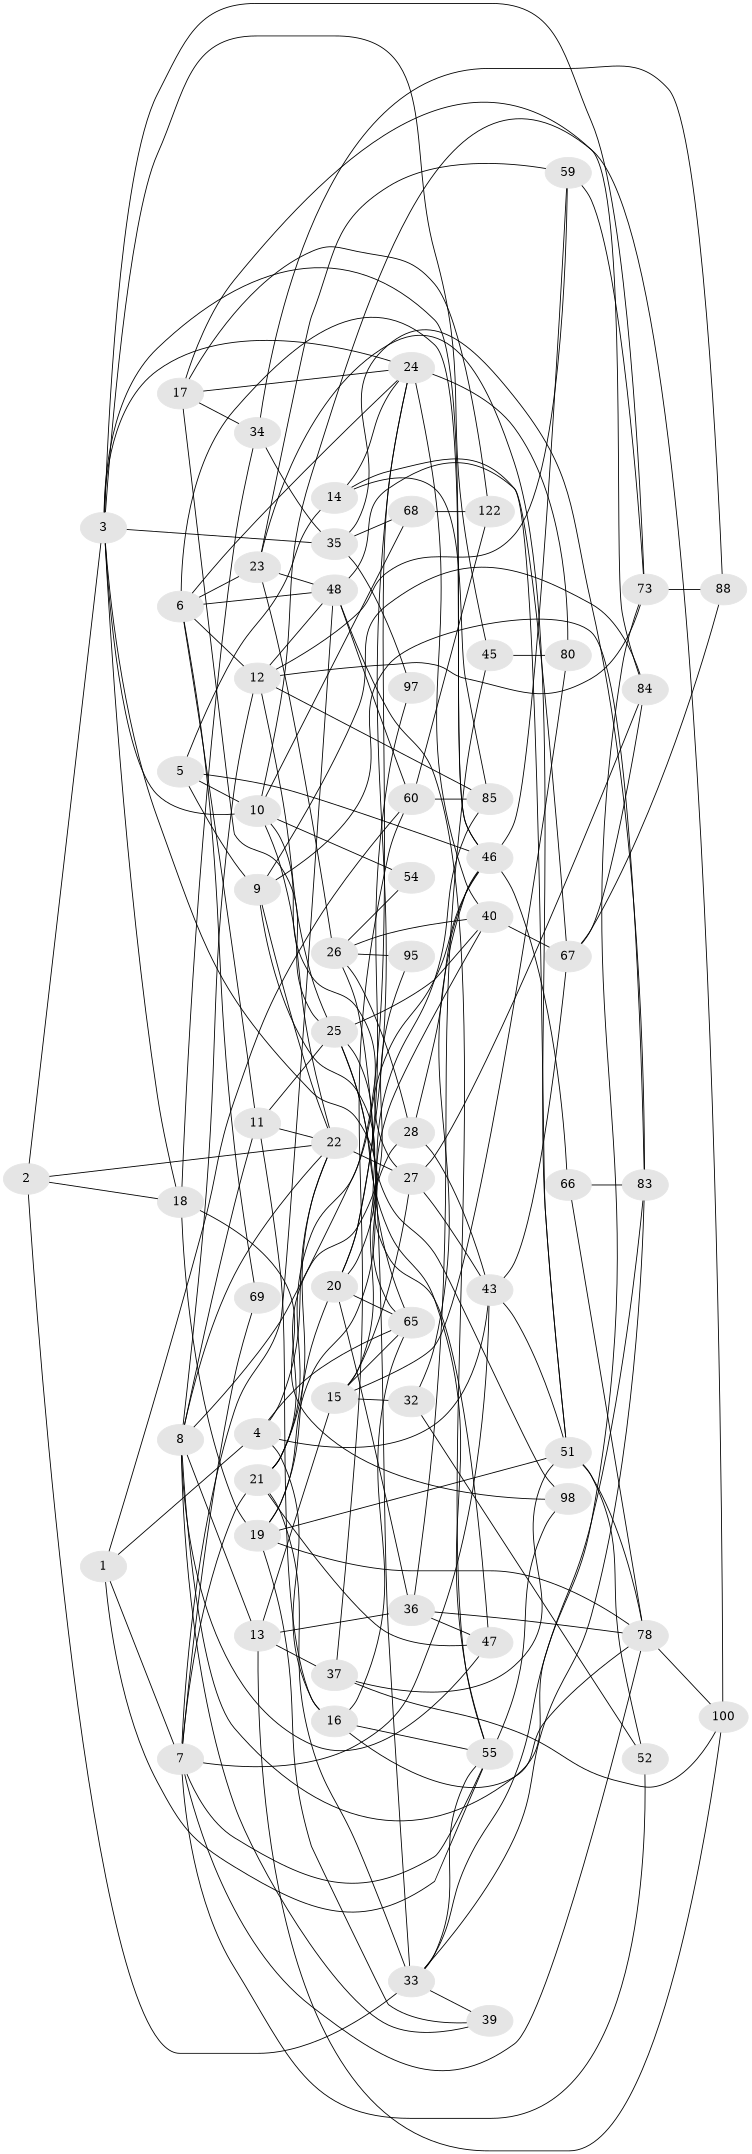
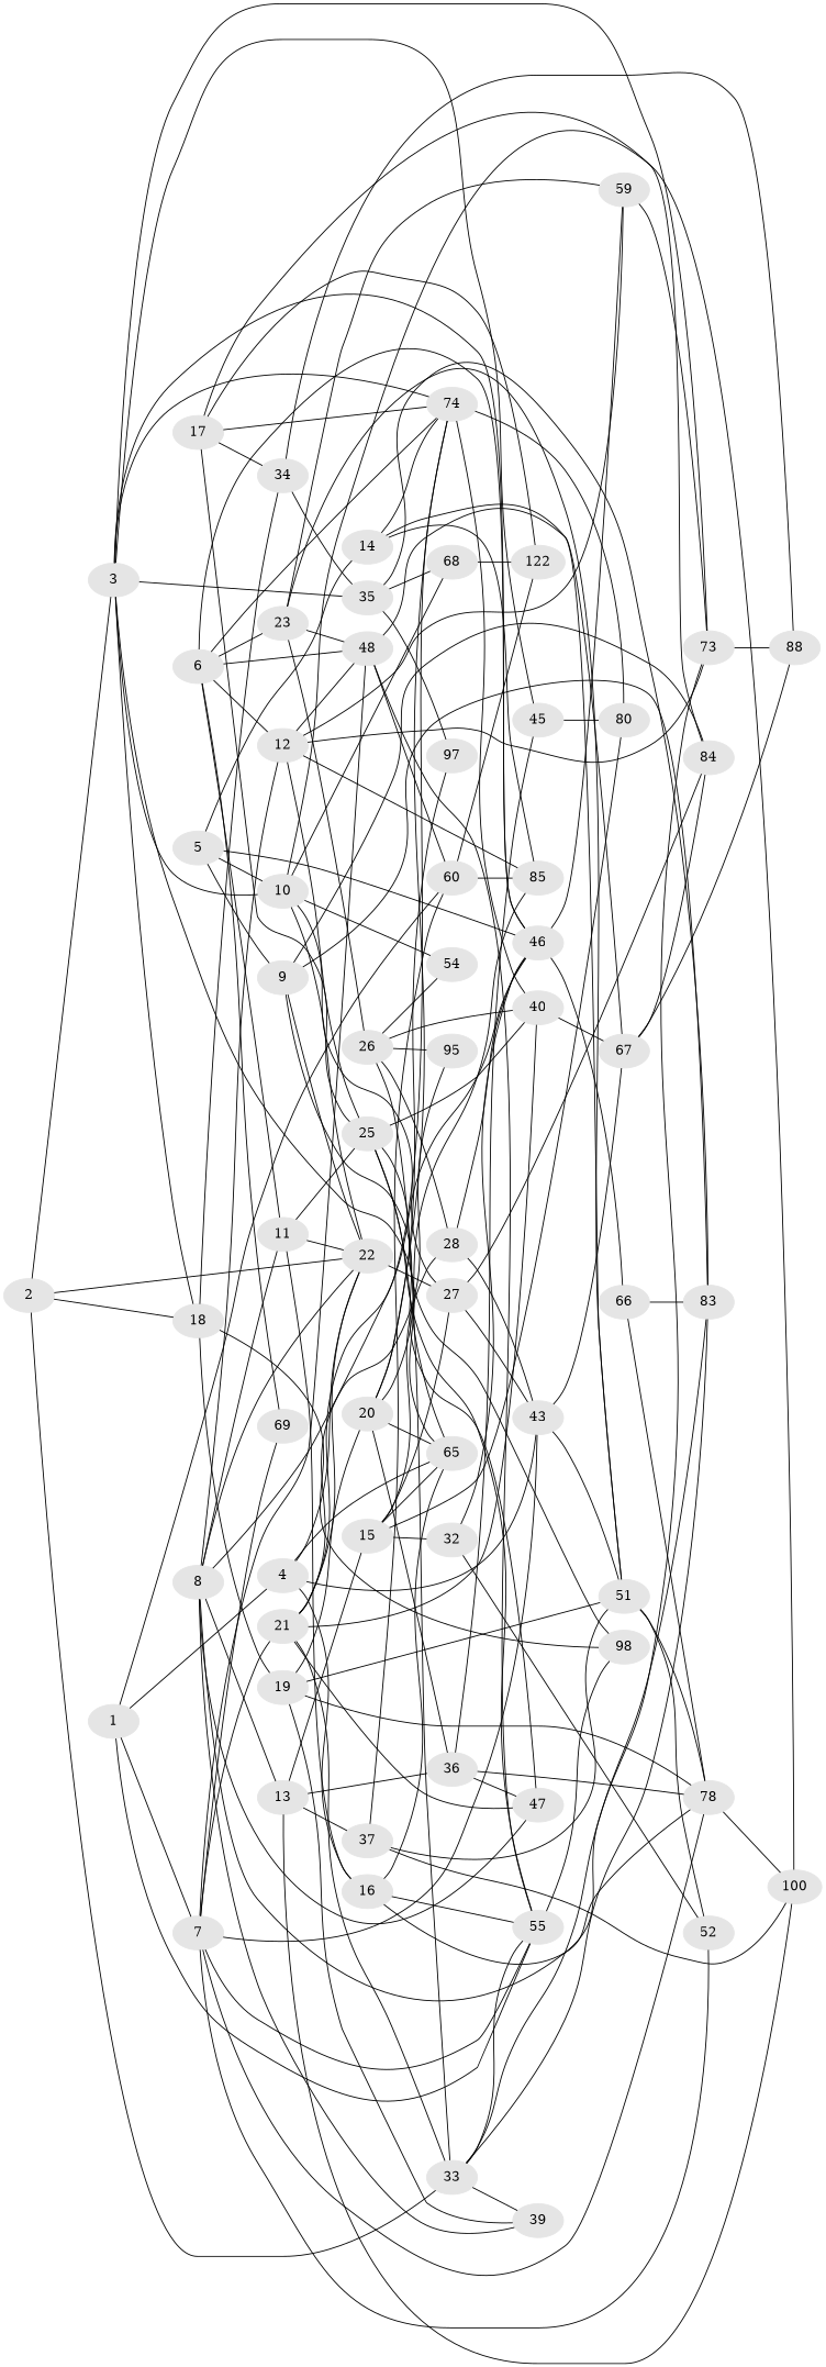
  graph {
    rankdir=LR
    node [color=gray90 style=filled]
    1
    4
    7 [super="+93"]
    55 [super="+71"]
    60 [super="+63"]
    22 [super="+91"]
    65 [super="+82"]
    16 [super="+96"]
    43 [super="+64"]
    48 [super="+62"]
    69
    21 [super="+30"]
    52
    78 [super="+94"]
    98
    n16 [label=85]
    n17 [label=122]
    3 [super="+29"]
    18 [super="+89"]
    10 [super="+70"]
-   24 [super="+76"]
+   24 [super="+76" label=74]
    35 [super="+58"]
    45
    46 [super="+54"]
    73 [super="+77"]
    2
    33 [super="+49"]
    34
    19 [super="+81"]
    27 [super="+56"]
    39
    83
    n33 [label=54]
    68
    100
    80
    40 [super="+90"]
    97
    59
    66
    88
    51 [super="+79"]
    67 [super="+74"]
    9 [super="+31"]
    47 [super="+57"]
    84 [super="+92"]
    5
    14
    6 [super="+41"]
    11 [super="+72"]
    12 [super="+85"]
    23 [super="+44"]
    25 [super="+42"]
    26 [super="+87"]
    95
    8 [super="+53"]
    13 [super="+99"]
    15
    36 [super="+101"]
    37
    28
    32 [super="+38"]
    17 [super="+75"]
    20 [super="+61"]
    1 -- 4
    1 -- 7
    1 -- 55
    1 -- 60
    4 -- 22
    4 -- 65
    4 -- 16
    4 -- 43
    7 -- 55
    7 -- 43
    7 -- 48
    7 -- 69
    7 -- 21
    7 -- 52
    7 -- 78
    55 -- 98
    60 -- n16
    60 -- n17 [weight=2]
    22 -- 27
    16 -- 55
    16 -- 65
    16 -- 78
    43 -- 51
    43 -- 67
    48 -- 55
    48 -- 60
    48 -- 67
    21 -- 22
    21 -- 24
    21 -- 33
-   19 -- 40
+   21 -- 40
    21 -- 47
    21 -- 95
    78 -- 100
    3 -- 65
    3 -- 18
    3 -- 10
    3 -- 24
    3 -- 35
    3 -- 45
    3 -- 46
    3 -- 73
    18 -- 98
    18 -- 34
    18 -- 19
    10 -- 22
    10 -- 27
    10 -- n33
    10 -- 68
    10 -- 100
    24 -- 80
    24 -- 40
    35 -- 83
    35 -- 68
    35 -- 97
    45 -- 80
    46 -- 59
    46 -- 66
    73 -- 88
    2 -- 22
    2 -- 3
    2 -- 18
    2 -- 33
    33 -- 55
    33 -- 73
    33 -- 39
    33 -- 83
    34 -- 35
    34 -- 88
    19 -- 78
    19 -- 39
    19 -- 51
    19 -- 20
    27 -- 43
    27 -- 84
    68 -- n17
    40 -- 67
    59 -- 73
    66 -- 78
    66 -- 83
    51 -- 52
    51 -- 78
    67 -- 88
    67 -- 84
    9 -- 22
    9 -- 83
    9 -- 47
    9 -- 84
    5 -- 10
    5 -- 46
    5 -- 9
    5 -- 14
    14 -- n16
    14 -- 24
    14 -- 51
    6 -- 48
    6 -- 69
    6 -- 24
    6 -- 46
    6 -- 11
    6 -- 12
    6 -- 23
    11 -- 22
    11 -- 16
    11 -- 25
    12 -- 48
    12 -- n16
    12 -- 73
    12 -- 59
    12 -- 25
    23 -- 48
    23 -- 59
    23 -- 51
    23 -- 26
    25 -- 55
    25 -- 65
    25 -- 98
    25 -- 40
    26 -- 33
    26 -- n33
    26 -- 40
    26 -- 95
    26 -- 28
    8 -- 22
    8 -- 46
    8 -- 39
    8 -- 83
    8 -- 47
    8 -- 11
    8 -- 12
    8 -- 13
    13 -- 100
    13 -- 15
    13 -- 36
    13 -- 37
    15 -- 65
    15 -- 27
    15 -- 80
    15 -- 28
    15 -- 32
    36 -- 78
    36 -- 45 [weight=2]
    36 -- 47
    37 -- 60
    37 -- 100
    37 -- 51
    28 -- 43
    28 -- 46
    32 -- 52 [weight=2]
    32 -- 46
    17 -- n17
    17 -- 24
    17 -- 34
    17 -- 84
    17 -- 25
    20 -- 65
    20 -- n16 [weight=2]
    20 -- 24
    20 -- 97
    20 -- 36
  }
